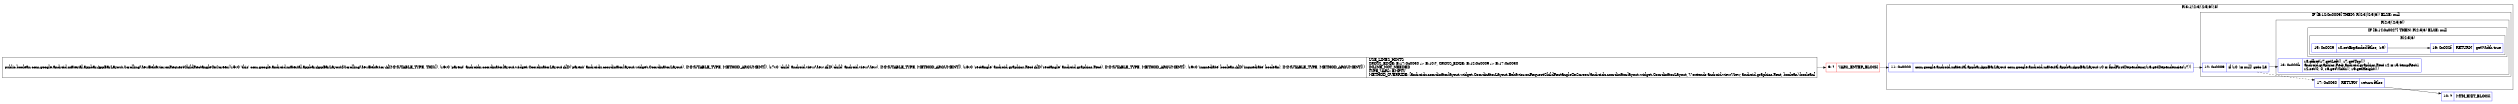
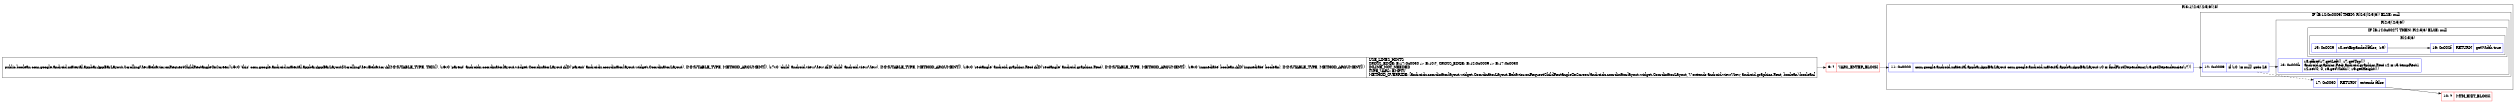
  digraph {
    rankdir=LR
    node [color=blue shape=record]
    n1 [label="{15\:\ 0x0029|r0.setExpanded(false, !r9)\l}"]
    n2 [label="{16\:\ 0x002f|RETURN\l|getWidth true\l}"]
    n3 [label="{13\:\ 0x000b|r8.offset(r7.getLeft(), r7.getTop())\landroid.graphics.Rect android.graphics.Rect r2 = r5.tempRect1\lr2.set(0, 0, r6.getWidth(), r6.getHeight())\l}"]
    n4 [label="{12\:\ 0x0009|if (r0 != null) goto L3\l}"]
    n5 [label="{11\:\ 0x0000|com.google.android.material.appbar.AppBarLayout com.google.android.material.appbar.AppBarLayout r0 = findFirstDependency(r6.getDependencies(r7))\l}"]
-   n6 [label="{17\:\ 0x0030|RETURN\l|return false\l}"]
-   n7 [label="{10\:\ ?|MTH_EXIT_BLOCK\l}"]
+   n6 [label="{17\:\ 0x0030|RETURN\l|extends false\l}"]
+   n7 [color=red label="{10\:\ ?|MTH_EXIT_BLOCK\l}"]
    n8 [color=red label="{9\:\ ?|VARS_ENTER_BLOCK\l}"]
    n9 [label="{public boolean com.google.android.material.appbar.AppBarLayout.ScrollingViewBehavior.onRequestChildRectangleOnScreen((r5v0 'this' com.google.android.material.appbar.AppBarLayout$ScrollingViewBehavior A[IMMUTABLE_TYPE, THIS]), (r6v0 'parent' androidx.coordinatorlayout.widget.CoordinatorLayout A[D('parent' androidx.coordinatorlayout.widget.CoordinatorLayout), IMMUTABLE_TYPE, METHOD_ARGUMENT]), (r7v0 'child' android.view.View A[D('child' android.view.View), IMMUTABLE_TYPE, METHOD_ARGUMENT]), (r8v0 'rectangle' android.graphics.Rect A[D('rectangle' android.graphics.Rect), IMMUTABLE_TYPE, METHOD_ARGUMENT]), (r9v0 'immediate' boolean A[D('immediate' boolean), IMMUTABLE_TYPE, METHOD_ARGUMENT]))  | USE_LINES_HINTS\lCROSS_EDGE: B:17:0x0030 \-\> B:10:?, CROSS_EDGE: B:12:0x0009 \-\> B:17:0x0030\lINLINE_NOT_NEEDED\lTYPE_VARS: EMPTY\lMETHOD_OVERRIDE: [androidx.coordinatorlayout.widget.CoordinatorLayout.Behavior.onRequestChildRectangleOnScreen(androidx.coordinatorlayout.widget.CoordinatorLayout, V extends android.view.View, android.graphics.Rect, boolean):boolean]\l}" color=""]
    subgraph cluster_1 {
      label="R(3:1|(2:3|(2:5|6))|8)"
      n5
      n6
      subgraph cluster_2 {
        label="IF [B:12:0x0009] THEN: R(2:3|(2:5|6)) ELSE: null"
        n4
        subgraph cluster_3 {
          label="R(2:3|(2:5|6))"
          n3
          subgraph cluster_4 {
            label="IF [B:14:0x0027] THEN: R(2:5|6) ELSE: null"
            subgraph cluster_5 {
              label="R(2:5|6)"
              n1
              n2
            }
          }
        }
      }
    }
    n1 -> n2
    n4 -> n3
    n4 -> n6 [style=dashed]
    n5 -> n4
    n6 -> n7
    n8 -> n5
    n9 -> n8
  }
